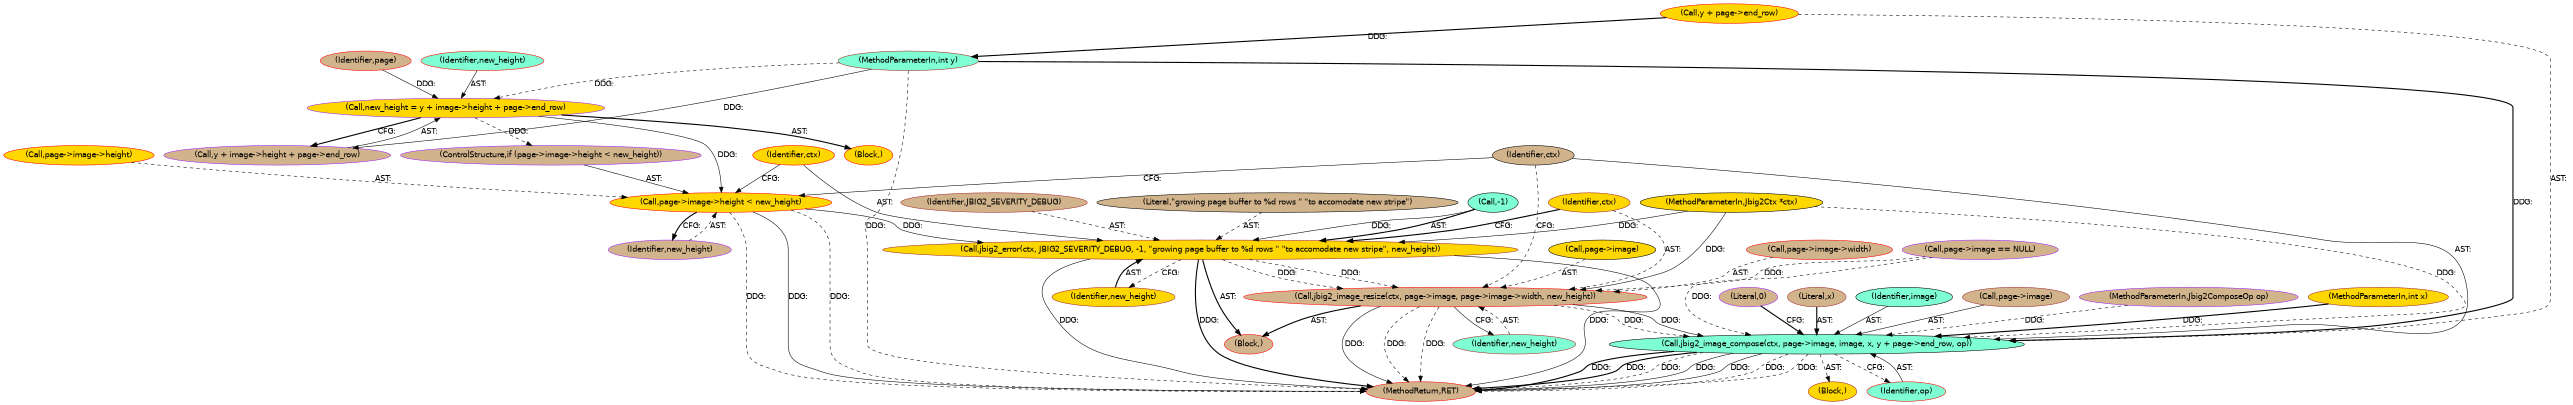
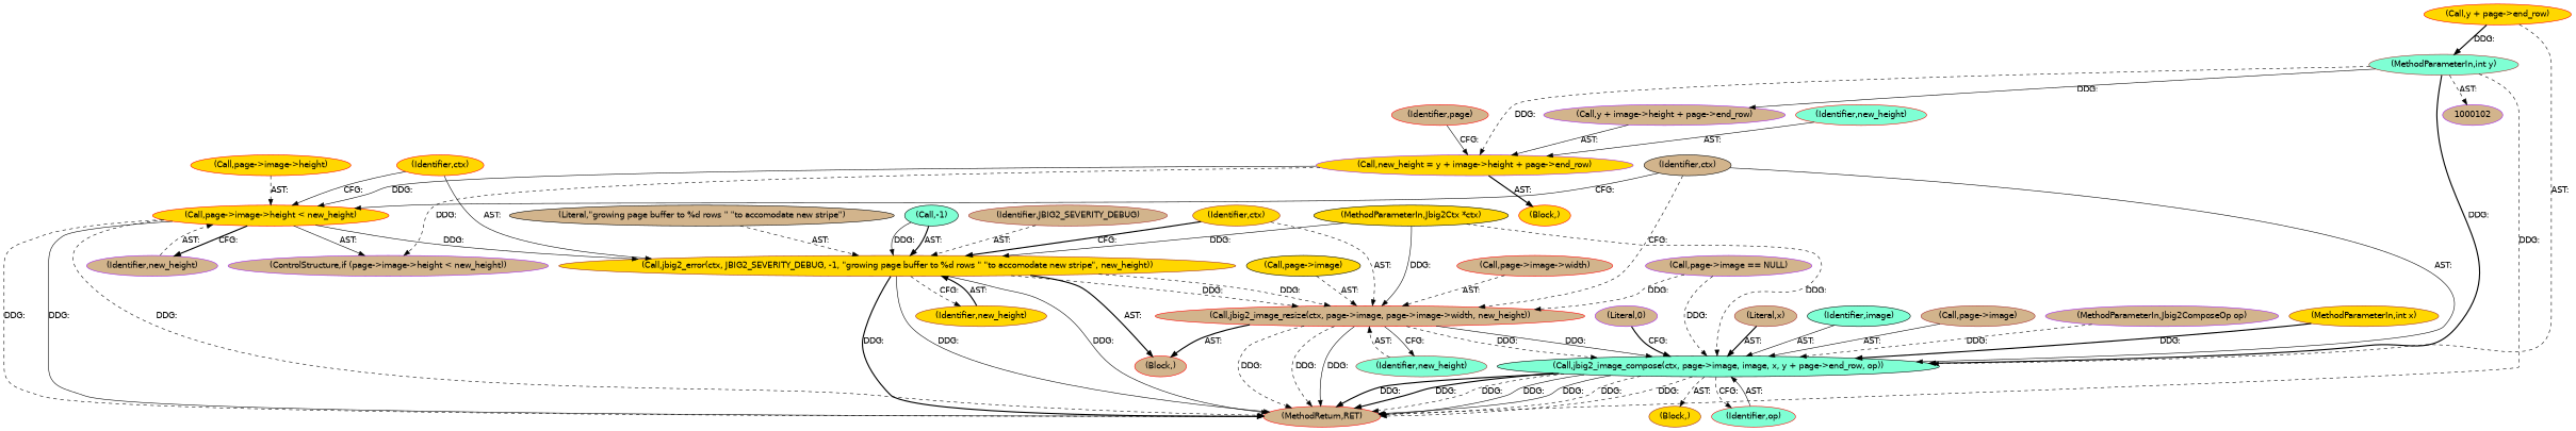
  digraph {
    fontname="DejaVu Sans"
    node [color=red fillcolor=tan fontname="DejaVu Sans" style=filled]
    edge [fontname="DejaVu Sans" style=dashed]
    n1 [color=purple fillcolor=gold label="(Call,new_height = y + image->height + page->end_row)"]
    n2 [fillcolor=gold label="(Call,page->image->height < new_height)"]
    n3 [color=purple label="(Call,y + image->height + page->end_row)"]
    n4 [fillcolor=gold label="(Block,)"]
    n5 [color=purple label="(ControlStructure,if (page->image->height < new_height))"]
    n6 [label="(MethodReturn,RET)"]
    n7 [color=brown fillcolor=gold label="(Call,jbig2_error(ctx, JBIG2_SEVERITY_DEBUG, -1, \"growing page buffer to %d rows \" \"to accomodate new stripe\", new_height))"]
    n8 [color=purple label="(Identifier,new_height)"]
    n9 [color=brown fillcolor=aquamarine label="(MethodParameterIn,int y)"]
    n10 [color=black fillcolor=aquamarine label="(Call,jbig2_image_compose(ctx, page->image, image, x, y + page->end_row, op))"]
+   1000102 [color=purple]
    n12 [color=brown fillcolor=gold label="(Block,)"]
    n13 [fillcolor=aquamarine label="(Identifier,op)"]
    n14 [fillcolor=gold label="(Call,y + page->end_row)"]
    n15 [label="(Call,jbig2_image_resize(ctx, page->image, page->image->width, new_height))"]
    n16 [label="(Block,)"]
    n17 [color=brown fillcolor=gold label="(Identifier,new_height)"]
    n18 [color=brown fillcolor=aquamarine label="(Identifier,new_height)"]
    n19 [color=black fillcolor=aquamarine label="(Call,-1)"]
    n20 [color=brown label="(Literal,x)"]
    n21 [label="(Call,page->image->width)"]
    n22 [color=black fillcolor=aquamarine label="(Identifier,image)"]
    n23 [color=black label="(Identifier,ctx)"]
    n24 [color=brown label="(Call,page->image)"]
    n25 [color=purple label="(MethodParameterIn,Jbig2ComposeOp op)"]
    n26 [fillcolor=gold label="(Identifier,ctx)"]
    n27 [color=brown fillcolor=gold label="(Identifier,ctx)"]
    n28 [fillcolor=gold label="(Call,page->image->height)"]
    n29 [color=brown label="(Identifier,JBIG2_SEVERITY_DEBUG)"]
    n30 [color=black fillcolor=gold label="(Call,page->image)"]
    n31 [fillcolor=aquamarine label="(Identifier,new_height)"]
    n32 [label="(Identifier,page)"]
    n33 [color=black label="(Literal,\"growing page buffer to %d rows \" \"to accomodate new stripe\")"]
    n34 [color=brown fillcolor=gold label="(MethodParameterIn,int x)"]
    n35 [color=black fillcolor=gold label="(MethodParameterIn,Jbig2Ctx *ctx)"]
    n36 [color=purple label="(Literal,0)"]
    n37 [color=purple label="(Call,page->image == NULL)"]
    n1 -> n2 [label="DDG: " style=solid]
-   n1 -> n3 [label="CFG: " style=bold]
    n1 -> n4 [label="AST: " style=bold]
    n1 -> n5 [label="DDG: "]
-   n5 -> n2 [label="AST: " style=solid]
+   n2 -> n5 [label="AST: " style=solid]
    n2 -> n6 [label="DDG: "]
    n2 -> n6 [label="DDG: " style=solid]
    n2 -> n6 [label="DDG: "]
    n2 -> n7 [label="DDG: " style=solid]
    n2 -> n8 [label="CFG: " style=bold]
    n3 -> n1 [label="AST: " style=solid]
    n7 -> n6 [label="DDG: " style=solid]
    n7 -> n6 [label="DDG: " style=bold]
    n7 -> n6 [label="DDG: " style=solid]
    n7 -> n15 [label="DDG: "]
    n7 -> n15 [label="DDG: "]
    n7 -> n16 [label="AST: " style=bold]
    n7 -> n17 [label="CFG: "]
    n8 -> n2 [label="AST: "]
    n9 -> n1 [label="DDG: "]
    n9 -> n3 [label="DDG: " style=solid]
    n9 -> n6 [label="DDG: "]
    n9 -> n10 [label="DDG: " style=bold]
+   n9 -> 1000102 [label="AST: "]
    n10 -> n6 [label="DDG: " style=bold]
    n10 -> n6 [label="DDG: " style=bold]
    n10 -> n6 [label="DDG: "]
    n10 -> n6 [label="DDG: " style=solid]
    n10 -> n6 [label="DDG: " style=solid]
    n10 -> n6 [label="DDG: "]
    n10 -> n6 [label="DDG: "]
    n10 -> n12 [label="AST: "]
    n10 -> n13 [label="CFG: "]
    n13 -> n10 [label="AST: " style=solid]
    n14 -> n9 [label="DDG: " style=bold]
    n14 -> n10 [label="AST: "]
    n15 -> n6 [label="DDG: " style=solid]
    n15 -> n6 [label="DDG: "]
    n15 -> n6 [label="DDG: "]
    n15 -> n10 [label="DDG: " style=solid]
    n15 -> n10 [label="DDG: "]
    n15 -> n16 [label="AST: " style=bold]
    n15 -> n18 [label="CFG: " style=solid]
    n17 -> n7 [label="AST: " style=bold]
    n18 -> n15 [label="AST: "]
    n19 -> n7 [label="AST: " style=bold]
    n19 -> n7 [label="DDG: " style=solid]
    n20 -> n10 [label="AST: " style=bold]
    n21 -> n15 [label="AST: "]
    n22 -> n10 [label="AST: " style=solid]
    n23 -> n2 [label="CFG: " style=solid]
    n23 -> n10 [label="AST: " style=solid]
    n23 -> n15 [label="CFG: "]
    n24 -> n10 [label="AST: " style=solid]
    n25 -> n10 [label="DDG: "]
    n26 -> n2 [label="CFG: " style=solid]
    n26 -> n7 [label="AST: " style=solid]
    n27 -> n7 [label="CFG: " style=bold]
    n27 -> n15 [label="AST: "]
    n28 -> n2 [label="AST: "]
    n29 -> n7 [label="AST: "]
    n30 -> n15 [label="AST: "]
    n31 -> n1 [label="AST: " style=solid]
-   n32 -> n1 [label="DDG: " style=solid]
+   n32 -> n1 [label="CFG: " style=solid]
    n33 -> n7 [label="AST: "]
    n34 -> n10 [label="DDG: " style=bold]
    n35 -> n7 [label="DDG: " style=solid]
    n35 -> n10 [label="DDG: "]
    n35 -> n15 [label="DDG: " style=solid]
    n36 -> n10 [label="CFG: " style=bold]
    n37 -> n10 [label="DDG: "]
    n37 -> n15 [label="DDG: "]
  }
